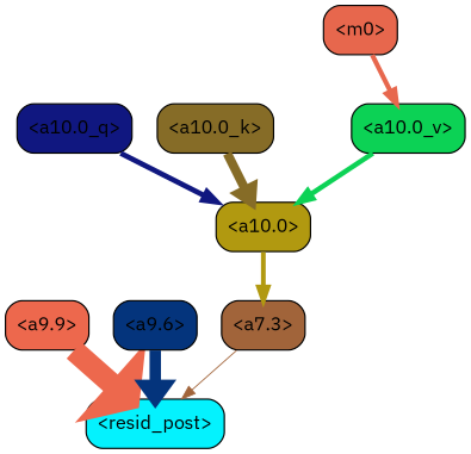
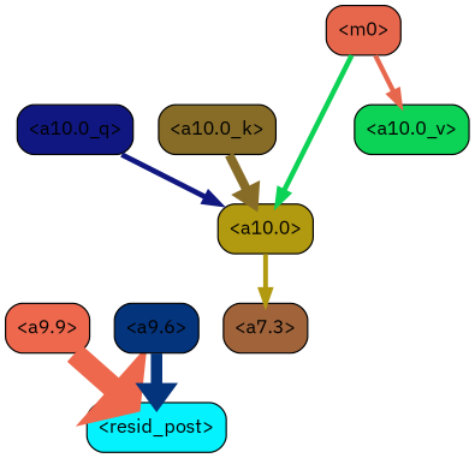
  strict digraph {
    fontname="IBM Plex Sans"
    splines=true
    node [color=black fontname="IBM Plex Sans" shape=box style="filled, rounded"]
    edge [fontname="IBM Plex Sans"]
    "<a10.0>" [fillcolor="#b19910"]
    "<a7.3>" [fillcolor="#a1643a"]
    "<resid_post>" [fillcolor="#04f2fe"]
    "<a9.9>" [fillcolor="#ed684d"]
    "<a9.6>" [fillcolor="#04347c"]
    "<a10.0_q>" [fillcolor="#101780"]
    "<a10.0_k>" [fillcolor="#866c27"]
    "<a10.0_v>" [fillcolor="#0cd255"]
    "<m0>" [fillcolor="#e7674d"]
    "<a10.0>" -> "<a7.3>" [color="#b19910" penwidth=3.4253244400024414]
-   "<a7.3>" -> "<resid_post>" [color="#a1643a" penwidth=0.7339706420898438]
    "<a9.9>" -> "<resid_post>" [color="#ed684d" penwidth=16.05378818511963]
    "<a9.6>" -> "<resid_post>" [color="#04347c" penwidth=8.33797836303711]
    "<a10.0_q>" -> "<a10.0>" [color="#101780" penwidth=3.861766815185547]
    "<a10.0_k>" -> "<a10.0>" [color="#866c27" penwidth=6.691814422607422]
-   "<a10.0_v>" -> "<a10.0>" [color="#0cd255" penwidth=3.703948974609375]
+   "<m0>" -> "<a10.0>" [color="#0cd255" penwidth=3.703948974609375]
    "<m0>" -> "<a10.0_v>" [color="#e7674d" penwidth=3.520832061767578]
  }
